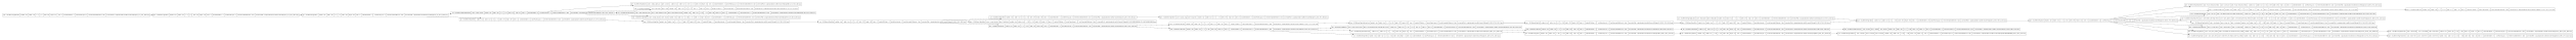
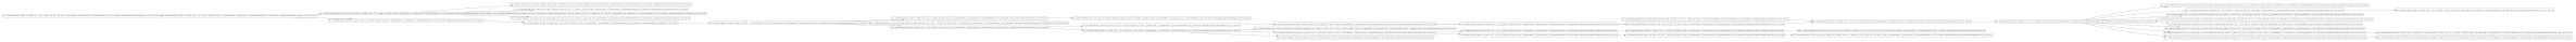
  digraph {
    rankdir=LR
    node [fontname=Arial shape=record]
    n1 [label="{type = XCUIElementTypeApplication\l|name = McDonald's\l|label = McDonald's\l|enabled = true\l|visible = true\l|x = 0\l|y = 0\l|width = 375\l|height = 667\l|index = 0\l|numberOfChildren = 2\l|eventGeneratedOnElement = false \l|screenshotPath = outputs/android-to-ios/McD-search/S2/pngs/0.0_0.0_750.0_1334.0.png\l}"]
    n2 [label="{type = XCUIElementTypeTable\l|enabled = true\l|visible = true\l|x = 0\l|y = 515\l|width = 375\l|height = 552\l|index = 0\l|numberOfChildren = 25\l|numInParentLayout = 0\l|eventGeneratedOnElement = false \l|screenshotPath = outputs/android-to-ios/McD-search/S2/pngs/0.0_1030.0_750.0_2134.0.png\l}"]
-   n3 [label="{type = XCUIElementTypeWindow\l|enabled = true\l|visible = true\l|x = 0\l|y = 0\l|width = 375\l|height = 667\l|index = 0\l|numberOfChildren = 1\l|numInParentLayout = 0\l|eventGeneratedOnElement = false \l|screenshotPath = outputs/android-to-ios/McD-search/S2/pngs/0.0_0.0_750.0_1334.0.png\l}"]
    n4 [label="{type = XCUIElementTypeOther\l|enabled = true\l|visible = true\l|x = 0\l|y = 0\l|width = 375\l|height = 667\l|index = 0\l|numberOfChildren = 1\l|numInParentLayout = 0\l|eventGeneratedOnElement = false \l|screenshotPath = outputs/android-to-ios/McD-search/S2/pngs/0.0_0.0_750.0_1334.0.png\l}"]
    n5 [label="{type = XCUIElementTypeOther\l|enabled = true\l|visible = true\l|x = 0\l|y = 0\l|width = 375\l|height = 667\l|index = 0\l|numberOfChildren = 2\l|numInParentLayout = 0\l|eventGeneratedOnElement = false \l|screenshotPath = outputs/android-to-ios/McD-search/S2/pngs/0.0_0.0_750.0_1334.0.png\l}"]
    n6 [label="{type = XCUIElementTypeNavigationBar\l|name = Select Location\l|enabled = true\l|visible = true\l|x = 0\l|y = 20\l|width = 375\l|height = 44\l|index = 0\l|numberOfChildren = 4\l|numInParentLayout = 0\l|eventGeneratedOnElement = false \l|screenshotPath = outputs/android-to-ios/McD-search/S2/pngs/0.0_40.0_750.0_128.0.png\l}"]
    n7 [label="{type = XCUIElementTypeOther\l|enabled = true\l|visible = true\l|x = 0\l|y = 0\l|width = 375\l|height = 667\l|index = 1\l|numberOfChildren = 1\l|numInParentLayout = 1\l|eventGeneratedOnElement = false \l|screenshotPath = outputs/android-to-ios/McD-search/S2/pngs/0.0_0.0_750.0_1334.0.png\l}"]
    n8 [label="{type = XCUIElementTypeButton\l|name = slide_close\l|label = Close\l|enabled = true\l|visible = true\l|x = 8\l|y = 20\l|width = 37\l|height = 44\l|index = 0\l|numberOfChildren = 0\l|numInParentLayout = 0\l|eventGeneratedOnElement = false \l|screenshotPath = outputs/android-to-ios/McD-search/S2/pngs/16.0_40.0_90.0_128.0.png\l}"]
    n9 [label="{type = XCUIElementTypeStaticText\l|value = Store Selection Screen\l|name = Store Selection Screen\l|label = Store Selection Screen\l|enabled = true\l|visible = true\l|x = 129\l|y = 20\l|width = 118\l|height = 44\l|index = 1\l|numberOfChildren = 0\l|numInParentLayout = 1\l|eventGeneratedOnElement = false \l|screenshotPath = outputs/android-to-ios/McD-search/S2/pngs/258.0_40.0_494.0_128.0.png\l}"]
    n10 [label="{type = XCUIElementTypeButton\l|name = toolbar_search\l|label = search\l|enabled = true\l|visible = true\l|x = 280\l|y = 20\l|width = 41\l|height = 44\l|index = 2\l|numberOfChildren = 0\l|numInParentLayout = 2\l|eventGeneratedOnElement = false \l|screenshotPath = outputs/android-to-ios/McD-search/S2/pngs/560.0_40.0_642.0_128.0.png\l}"]
    n11 [label="{type = XCUIElementTypeButton\l|name = toolbar_right_icon\l|label = List view\l|enabled = true\l|visible = true\l|x = 329\l|y = 20\l|width = 38\l|height = 44\l|index = 3\l|numberOfChildren = 0\l|numInParentLayout = 3\l|eventGeneratedOnElement = false \l|screenshotPath = outputs/android-to-ios/McD-search/S2/pngs/658.0_40.0_734.0_128.0.png\l}"]
    n12 [label="{type = XCUIElementTypeOther\l|enabled = true\l|visible = true\l|x = 0\l|y = 0\l|width = 375\l|height = 667\l|index = 0\l|numberOfChildren = 1\l|numInParentLayout = 0\l|eventGeneratedOnElement = false \l|screenshotPath = outputs/android-to-ios/McD-search/S2/pngs/0.0_0.0_750.0_1334.0.png\l}"]
    n13 [label="{type = XCUIElementTypeOther\l|enabled = true\l|visible = true\l|x = 0\l|y = 64\l|width = 375\l|height = 603\l|index = 0\l|numberOfChildren = 3\l|numInParentLayout = 0\l|eventGeneratedOnElement = false \l|screenshotPath = outputs/android-to-ios/McD-search/S2/pngs/0.0_128.0_750.0_1334.0.png\l}"]
    n14 [label="{type = XCUIElementTypeOther\l|enabled = true\l|visible = true\l|x = 0\l|y = 64\l|width = 375\l|height = 400\l|index = 0\l|numberOfChildren = 1\l|numInParentLayout = 0\l|eventGeneratedOnElement = false \l|screenshotPath = outputs/android-to-ios/McD-search/S2/pngs/0.0_128.0_750.0_928.0.png\l}"]
    n15 [label="{type = XCUIElementTypeButton\l|name = current_location\l|label = FindMeIcon\l|enabled = true\l|visible = true\l|x = 320\l|y = 411\l|width = 32\l|height = 33\l|index = 1\l|numberOfChildren = 0\l|numInParentLayout = 1\l|eventGeneratedOnElement = false \l|screenshotPath = outputs/android-to-ios/McD-search/S2/pngs/640.0_821.9999999999999_704.0_887.9999999999999.png\l}"]
    n16 [label="{type = XCUIElementTypeOther\l|enabled = true\l|visible = true\l|x = 0\l|y = 463\l|width = 375\l|height = 604\l|index = 2\l|numberOfChildren = 2\l|numInParentLayout = 2\l|eventGeneratedOnElement = false \l|screenshotPath = outputs/android-to-ios/McD-search/S2/pngs/0.0_926.0_750.0_2134.0.png\l}"]
    n17 [label="{type = XCUIElementTypeOther\l|name = location_map\l|label = Map view\l|enabled = true\l|visible = true\l|x = 0\l|y = 64\l|width = 375\l|height = 400\l|index = 0\l|numberOfChildren = 0\l|numInParentLayout = 0\l|eventGeneratedOnElement = false \l|screenshotPath = outputs/android-to-ios/McD-search/S2/pngs/0.0_128.0_750.0_928.0.png\l}"]
    n18 [label="{type = XCUIElementTypeOther\l|enabled = true\l|visible = true\l|x = 0\l|y = 463\l|width = 375\l|height = 52\l|index = 0\l|numberOfChildren = 3\l|numInParentLayout = 0\l|eventGeneratedOnElement = false \l|screenshotPath = outputs/android-to-ios/McD-search/S2/pngs/0.0_926.0_750.0_1030.0.png\l}"]
    n19 [label="{type = XCUIElementTypeOther\l|enabled = true\l|visible = true\l|x = 0\l|y = 515\l|width = 375\l|height = 552\l|index = 1\l|numberOfChildren = 1\l|numInParentLayout = 1\l|eventGeneratedOnElement = false \l|screenshotPath = outputs/android-to-ios/McD-search/S2/pngs/0.0_1030.0_750.0_2134.0.png\l}"]
    n20 [label="{type = XCUIElementTypeButton\l|name = drag_chevron_layout\l|label = View expanded store list.Double tap to select\l|enabled = true\l|visible = true\l|x = 175\l|y = 471\l|width = 25\l|height = 5\l|index = 0\l|numberOfChildren = 0\l|numInParentLayout = 0\l|eventGeneratedOnElement = false \l|screenshotPath = outputs/android-to-ios/McD-search/S2/pngs/350.0_942.0_400.0_952.0.png\l}"]
    n21 [label="{type = XCUIElementTypeCollectionView\l|enabled = true\l|visible = true\l|x = 0\l|y = 479\l|width = 375\l|height = 34\l|index = 1\l|numberOfChildren = 2\l|numInParentLayout = 1\l|eventGeneratedOnElement = false \l|screenshotPath = outputs/android-to-ios/McD-search/S2/pngs/0.0_958.0_750.0_1026.0.png\l}"]
    n22 [label="{type = XCUIElementTypeOther\l|enabled = true\l|visible = true\l|x = 0\l|y = 513\l|width = 188\l|height = 2\l|index = 2\l|numberOfChildren = 0\l|numInParentLayout = 2\l|eventGeneratedOnElement = false \l|screenshotPath = outputs/android-to-ios/McD-search/S2/pngs/0.0_1026.0_376.0_1030.0.png\l}"]
    n23 [label="{type = XCUIElementTypeCollectionView\l|enabled = true\l|visible = true\l|x = 0\l|y = 515\l|width = 375\l|height = 552\l|index = 0\l|numberOfChildren = 1\l|numInParentLayout = 0\l|eventGeneratedOnElement = false \l|screenshotPath = outputs/android-to-ios/McD-search/S2/pngs/0.0_1030.0_750.0_2134.0.png\l}"]
    n24 [label="{type = XCUIElementTypeCell\l|enabled = true\l|visible = true\l|x = 0\l|y = 479\l|width = 184\l|height = 34\l|index = 0\l|numberOfChildren = 1\l|numInParentLayout = 0\l|eventGeneratedOnElement = false \l|screenshotPath = outputs/android-to-ios/McD-search/S2/pngs/0.0_958.0_368.0_1026.0.png\l}"]
    n25 [label="{type = XCUIElementTypeCell\l|enabled = true\l|visible = true\l|x = 191\l|y = 479\l|width = 184\l|height = 34\l|index = 1\l|numberOfChildren = 1\l|numInParentLayout = 1\l|eventGeneratedOnElement = false \l|screenshotPath = outputs/android-to-ios/McD-search/S2/pngs/382.0_958.0_750.0_1026.0.png\l}"]
    n26 [label="{type = XCUIElementTypeCell\l|enabled = true\l|visible = true\l|x = 0\l|y = 515\l|width = 375\l|height = 552\l|index = 0\l|numberOfChildren = 2\l|numInParentLayout = 0\l|eventGeneratedOnElement = false \l|screenshotPath = outputs/android-to-ios/McD-search/S2/pngs/0.0_1030.0_750.0_2134.0.png\l}"]
    n27 [label="{type = XCUIElementTypeOther\l|enabled = true\l|visible = true\l|x = 0\l|y = 479\l|width = 184\l|height = 34\l|index = 0\l|numberOfChildren = 1\l|numInParentLayout = 0\l|eventGeneratedOnElement = false \l|screenshotPath = outputs/android-to-ios/McD-search/S2/pngs/0.0_958.0_368.0_1026.0.png\l}"]
    n28 [label="{type = XCUIElementTypeOther\l|enabled = true\l|visible = true\l|x = 191\l|y = 479\l|width = 184\l|height = 34\l|index = 0\l|numberOfChildren = 1\l|numInParentLayout = 0\l|eventGeneratedOnElement = false \l|screenshotPath = outputs/android-to-ios/McD-search/S2/pngs/382.0_958.0_750.0_1026.0.png\l}"]
    n29 [label="{type = XCUIElementTypeOther\l|enabled = true\l|visible = true\l|x = 0\l|y = 515\l|width = 375\l|height = 552\l|index = 1\l|numberOfChildren = 1\l|numInParentLayout = 1\l|eventGeneratedOnElement = false \l|screenshotPath = outputs/android-to-ios/McD-search/S2/pngs/0.0_1030.0_750.0_2134.0.png\l}"]
    n30 [label="{type = XCUIElementTypeStaticText\l|value = Nearby\l|name = Nearby\l|label = Nearby\l|enabled = true\l|visible = true\l|x = 5\l|y = 481\l|width = 174\l|height = 31\l|index = 0\l|numberOfChildren = 0\l|numInParentLayout = 0\l|eventGeneratedOnElement = false \l|screenshotPath = outputs/android-to-ios/McD-search/S2/pngs/10.0_962.0_358.0_1024.0.png\l}"]
    n31 [label="{type = XCUIElementTypeStaticText\l|value = Favorites\l|name = Favorites\l|label = Favorites\l|enabled = true\l|visible = true\l|x = 196\l|y = 481\l|width = 174\l|height = 31\l|index = 0\l|numberOfChildren = 0\l|numInParentLayout = 0\l|eventGeneratedOnElement = false \l|screenshotPath = outputs/android-to-ios/McD-search/S2/pngs/391.99999999999994_962.0_740.0_1024.0.png\l}"]
    n32 [label="{type = XCUIElementTypeCell\l|enabled = true\l|visible = true\l|x = 0\l|y = 515\l|width = 375\l|height = 153\l|index = 0\l|numberOfChildren = 13\l|numInParentLayout = 0\l|eventGeneratedOnElement = false \l|screenshotPath = outputs/android-to-ios/McD-search/S2/pngs/0.0_1030.0_750.0_1336.0.png\l}"]
    n33 [label="{type = XCUIElementTypeStaticText\l|value = Hours: 05:30am-12:59am\l|name = store_time\l|label = Hours: 05:30am-12:59am\l|enabled = true\l|visible = true\l|x = 55\l|y = 599\l|width = 296\l|height = 21\l|index = 0\l|numberOfChildren = 0\l|numInParentLayout = 0\l|eventGeneratedOnElement = false \l|screenshotPath = outputs/android-to-ios/McD-search/S2/pngs/110.0_1198.0_702.0_1240.0.png\l}"]
    n34 [label="{type = XCUIElementTypeOther\l|enabled = true\l|visible = true\l|x = 0\l|y = 515\l|width = 375\l|height = 153\l|index = 1\l|numberOfChildren = 1\l|numInParentLayout = 1\l|eventGeneratedOnElement = false \l|screenshotPath = outputs/android-to-ios/McD-search/S2/pngs/0.0_1030.0_750.0_1336.0.png\l}"]
    n35 [label="{type = XCUIElementTypeButton\l|name = fav_icon\l|label = 1071 Martin Luther King Jr Blvd, favorited store\l|enabled = true\l|visible = true\l|x = 18\l|y = 535\l|width = 30\l|height = 30\l|index = 4\l|numberOfChildren = 0\l|numInParentLayout = 4\l|eventGeneratedOnElement = false \l|screenshotPath = outputs/android-to-ios/McD-search/S2/pngs/36.0_1070.0_96.0_1130.0.png\l}"]
    n36 [label="{type = XCUIElementTypeStaticText\l|value = 1071 Martin Luther King Jr Blvd\l|name = store_address\l|label = 1071 Martin Luther King Jr Blvd\l|enabled = true\l|visible = true\l|x = 55\l|y = 541\l|width = 184\l|height = 16\l|index = 5\l|numberOfChildren = 0\l|numInParentLayout = 5\l|eventGeneratedOnElement = false \l|screenshotPath = outputs/android-to-ios/McD-search/S2/pngs/110.0_1082.0_478.0_1114.0.png\l}"]
    n37 [label="{type = XCUIElementTypeStaticText\l|value = Los Angeles\l|name = store_city\l|label = Los Angeles\l|enabled = true\l|visible = true\l|x = 55\l|y = 558\l|width = 184\l|height = 16\l|index = 6\l|numberOfChildren = 0\l|numInParentLayout = 6\l|eventGeneratedOnElement = false \l|screenshotPath = outputs/android-to-ios/McD-search/S2/pngs/110.0_1116.0_478.0_1148.0.png\l}"]
    n38 [label="{type = XCUIElementTypeStaticText\l|value = 1.0 miles away\l|name = store_distance\l|label = 1.0 miles away\l|enabled = true\l|visible = true\l|x = 55\l|y = 575\l|width = 184\l|height = 16\l|index = 7\l|numberOfChildren = 0\l|numInParentLayout = 7\l|eventGeneratedOnElement = false \l|screenshotPath = outputs/android-to-ios/McD-search/S2/pngs/110.0_1150.0_478.0_1182.0.png\l}"]
    n39 [label="{type = XCUIElementTypeButton\l|name = store_view_details\l|label = View details,1071 Martin Luther King Jr Blvd\l|enabled = true\l|visible = true\l|x = 55\l|y = 627\l|width = 147\l|height = 17\l|index = 9\l|numberOfChildren = 1\l|numInParentLayout = 9\l|eventGeneratedOnElement = false \l|screenshotPath = outputs/android-to-ios/McD-search/S2/pngs/110.0_1254.0_404.0_1288.0.png\l}"]
    n40 [label="{type = XCUIElementTypeButton\l|name = store_order_here\l|label = Order Here,1071 Martin Luther King Jr Blvd\l|enabled = true\l|visible = true\l|x = 263\l|y = 537\l|width = 88\l|height = 40\l|index = 11\l|numberOfChildren = 1\l|numInParentLayout = 11\l|eventGeneratedOnElement = false \l|screenshotPath = outputs/android-to-ios/McD-search/S2/pngs/526.0_1074.0_702.0_1154.0.png\l}"]
    n41 [label="{type = XCUIElementTypeOther\l|enabled = true\l|visible = true\l|x = 0\l|y = 515\l|width = 375\l|height = 153\l|index = 0\l|numberOfChildren = 0\l|numInParentLayout = 0\l|eventGeneratedOnElement = false \l|screenshotPath = outputs/android-to-ios/McD-search/S2/pngs/0.0_1030.0_750.0_1336.0.png\l}"]
    n42 [label="{type = XCUIElementTypeStaticText\l|value = View details\l|name = View details\l|label = View details\l|enabled = true\l|visible = true\l|x = 55\l|y = 626\l|width = 75\l|height = 19\l|index = 0\l|numberOfChildren = 0\l|numInParentLayout = 0\l|eventGeneratedOnElement = false \l|screenshotPath = outputs/android-to-ios/McD-search/S2/pngs/110.0_1252.0_260.0_1290.0.png\l}"]
    n43 [label="{type = XCUIElementTypeStaticText\l|value =    Order Here   \l|name =    Order Here   \l|label =    Order Here   \l|enabled = true\l|visible = true\l|x = 264\l|y = 548\l|width = 86\l|height = 18\l|index = 0\l|numberOfChildren = 0\l|numInParentLayout = 0\l|eventGeneratedOnElement = false \l|screenshotPath = outputs/android-to-ios/McD-search/S2/pngs/528.0_1096.0_700.0_1132.0.png\l}"]
    n1 -> n2
    n2 -> n32
-   n3 -> n4
    n4 -> n5
    n5 -> n6
    n5 -> n7
    n6 -> n8
    n6 -> n9
    n6 -> n10
    n6 -> n11
    n7 -> n12
    n12 -> n13
    n13 -> n14
    n13 -> n15
    n13 -> n16
    n14 -> n17
    n16 -> n18
    n16 -> n19
    n18 -> n20
    n18 -> n21
    n18 -> n22
    n19 -> n23
    n21 -> n24
    n21 -> n25
    n23 -> n26
    n24 -> n27
    n25 -> n28
    n26 -> n29
    n27 -> n30
    n28 -> n31
    n29 -> n2
    n32 -> n33
    n32 -> n34
    n32 -> n35
    n32 -> n36
    n32 -> n37
    n32 -> n38
    n32 -> n39
    n32 -> n40
    n34 -> n41
    n39 -> n42
    n40 -> n43
  }
